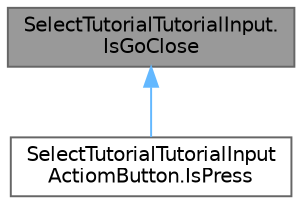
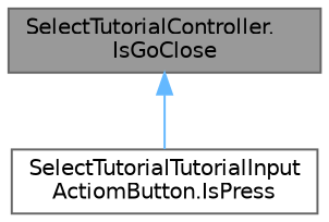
  digraph {
    rankdir=TB
    node [fontname=Helvetica fontsize=10 shape=box style=filled]
-   n1 [color=gray40 fillcolor=grey60 fontcolor=black height=0.2 label="SelectTutorialTutorialInput.\lIsGoClose" width=0.4]
+   n1 [color=gray40 fillcolor=grey60 fontcolor=black height=0.2 label="SelectTutorialController.\lIsGoClose" width=0.4]
    n2 [color=grey40 fillcolor=white height=0.2 label="SelectTutorialTutorialInput\lActiomButton.IsPress" width=0.4]
    n1 -> n2 [color=steelblue1 dir=back fontname=Helvetica fontsize=10 labelfontname=Helvetica labelfontsize=10 style=solid]
  }
